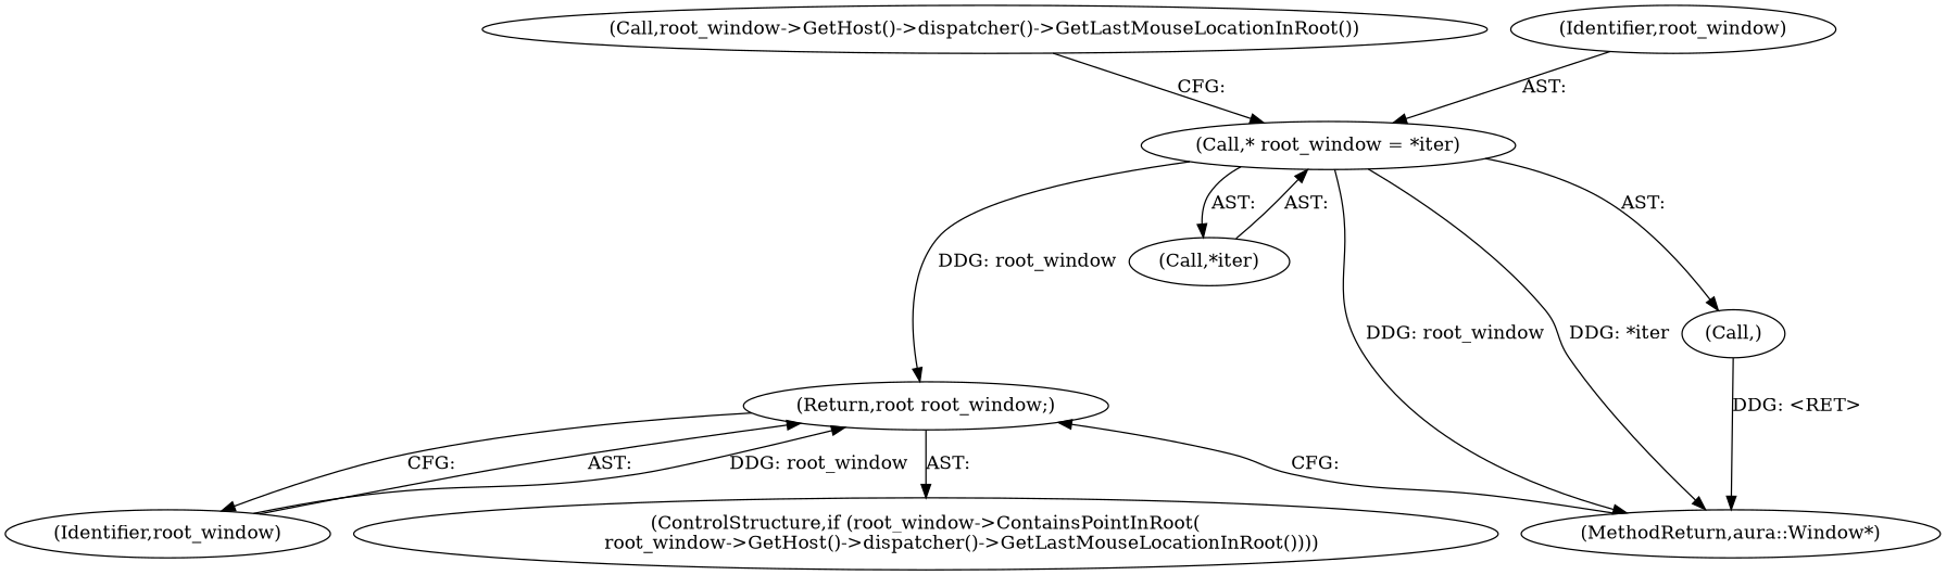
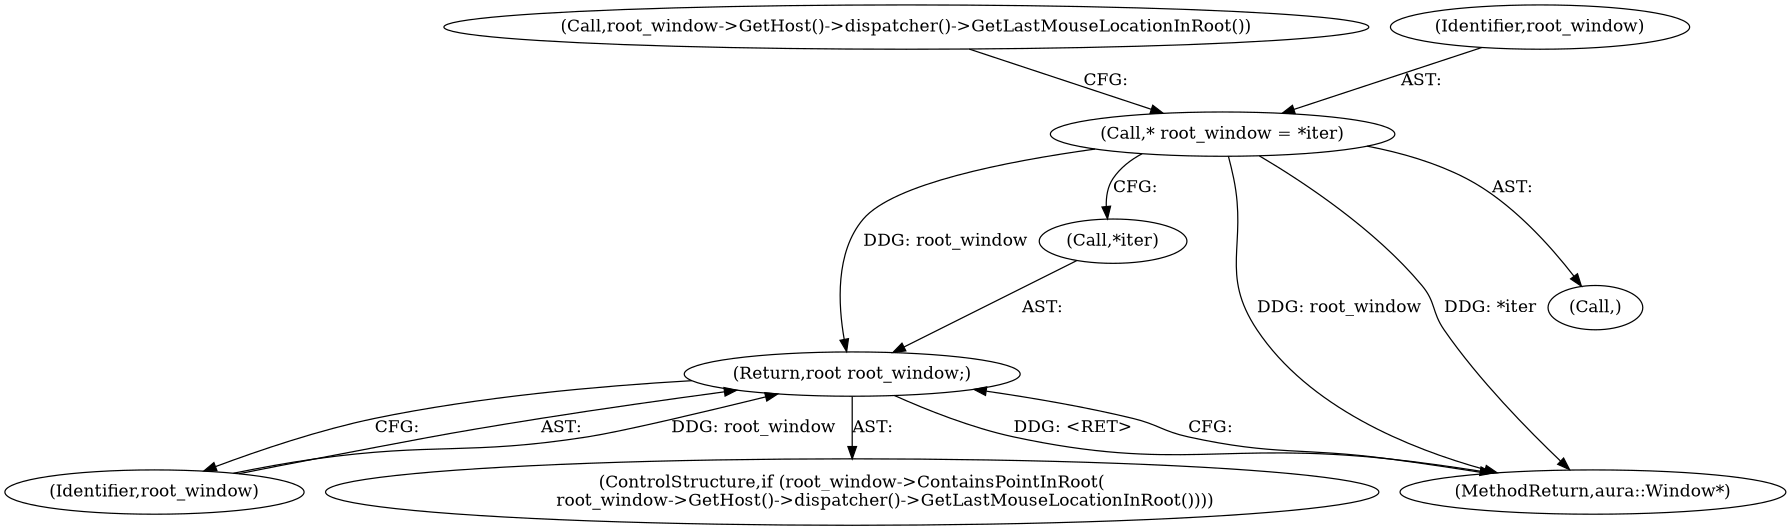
  digraph {
    n1 [label="(Call,* root_window = *iter)"]
    n2 [label="(Return,root root_window;)"]
    n3 [label="(Call,*iter)"]
    n4 [label="(MethodReturn,aura::Window*)"]
    n5 [label="(Call,)"]
    n6 [label="(Identifier,root_window)"]
    n7 [label="(ControlStructure,if (root_window->ContainsPointInRoot(\n            root_window->GetHost()->dispatcher()->GetLastMouseLocationInRoot())))"]
    n8 [label="(Call,root_window->GetHost()->dispatcher()->GetLastMouseLocationInRoot())"]
    n9 [label="(Identifier,root_window)"]
    n1 -> n2 [label="DDG: root_window"]
-   n1 -> n3 [label="AST: "]
+   n1 -> n3 [label="CFG: "]
    n1 -> n4 [label="DDG: root_window"]
    n1 -> n4 [label="DDG: *iter"]
    n1 -> n5 [label="AST: "]
-   n5 -> n4 [label="DDG: <RET>"]
+   n2 -> n4 [label="DDG: <RET>"]
    n2 -> n6 [label="CFG: "]
    n2 -> n7 [label="AST: "]
-   n3 -> n1 [label="AST: "]
+   n3 -> n2 [label="AST: "]
    n4 -> n2 [label="CFG: "]
    n6 -> n2 [label="AST: "]
    n6 -> n2 [label="DDG: root_window"]
    n8 -> n1 [label="CFG: "]
    n9 -> n1 [label="AST: "]
  }
